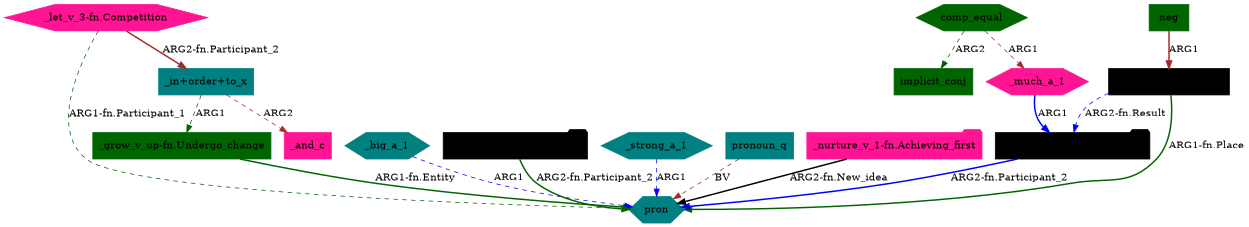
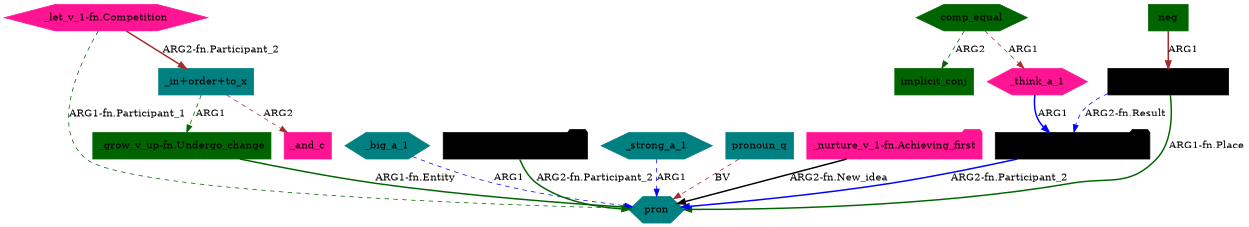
  digraph {
    node [color=teal shape=box style=filled]
    edge [color=darkgreen style=dashed]
    "_think_v_1-fn.Impact" [color=black]
    "_create_v_1-fn.Competition" [color=black shape=folder]
    pron [shape=hexagon]
-   "_let_v_1-fn.Competition" [color=deeppink shape=hexagon label="_let_v_3-fn.Competition"]
+   "_let_v_1-fn.Competition" [color=deeppink shape=hexagon]
    "_in+order+to_x"
    "_grow_v_up-fn.Undergo_change" [color=darkgreen]
    _and_c [color=deeppink]
    neg [color=darkgreen]
    _big_a_1 [shape=hexagon]
    "_feed_v_1-fn.Competition" [color=black shape=folder]
    _strong_a_1 [shape=hexagon]
    comp_equal [color=darkgreen shape=hexagon]
    implicit_conj [color=darkgreen]
-   _much_a_1 [color=deeppink shape=hexagon]
+   _much_a_1 [color=deeppink shape=hexagon label=_think_a_1]
    pronoun_q
    "_nurture_v_1-fn.Achieving_first" [color=deeppink shape=folder]
    "_think_v_1-fn.Impact" -> "_create_v_1-fn.Competition" [color=blue label="ARG2-fn.Result"]
    "_think_v_1-fn.Impact" -> pron [label="ARG1-fn.Place" style=bold]
    "_create_v_1-fn.Competition" -> pron [color=blue label="ARG2-fn.Participant_2" style=bold]
    "_let_v_1-fn.Competition" -> pron [label="ARG1-fn.Participant_1"]
    "_let_v_1-fn.Competition" -> "_in+order+to_x" [color=brown label="ARG2-fn.Participant_2" style=bold]
    "_in+order+to_x" -> "_grow_v_up-fn.Undergo_change" [label=ARG1]
    "_in+order+to_x" -> _and_c [color=brown label=ARG2]
    "_grow_v_up-fn.Undergo_change" -> pron [label="ARG1-fn.Entity" style=bold]
    neg -> "_think_v_1-fn.Impact" [color=brown label=ARG1 style=bold]
    _big_a_1 -> pron [color=blue label=ARG1]
    "_feed_v_1-fn.Competition" -> pron [label="ARG2-fn.Participant_2" style=bold]
    _strong_a_1 -> pron [color=blue label=ARG1]
    comp_equal -> implicit_conj [label=ARG2]
    comp_equal -> _much_a_1 [color=brown label=ARG1]
    _much_a_1 -> "_create_v_1-fn.Competition" [color=blue label=ARG1 style=bold]
    pronoun_q -> pron [color=brown label=BV]
    "_nurture_v_1-fn.Achieving_first" -> pron [color=black label="ARG2-fn.New_idea" style=bold]
  }
